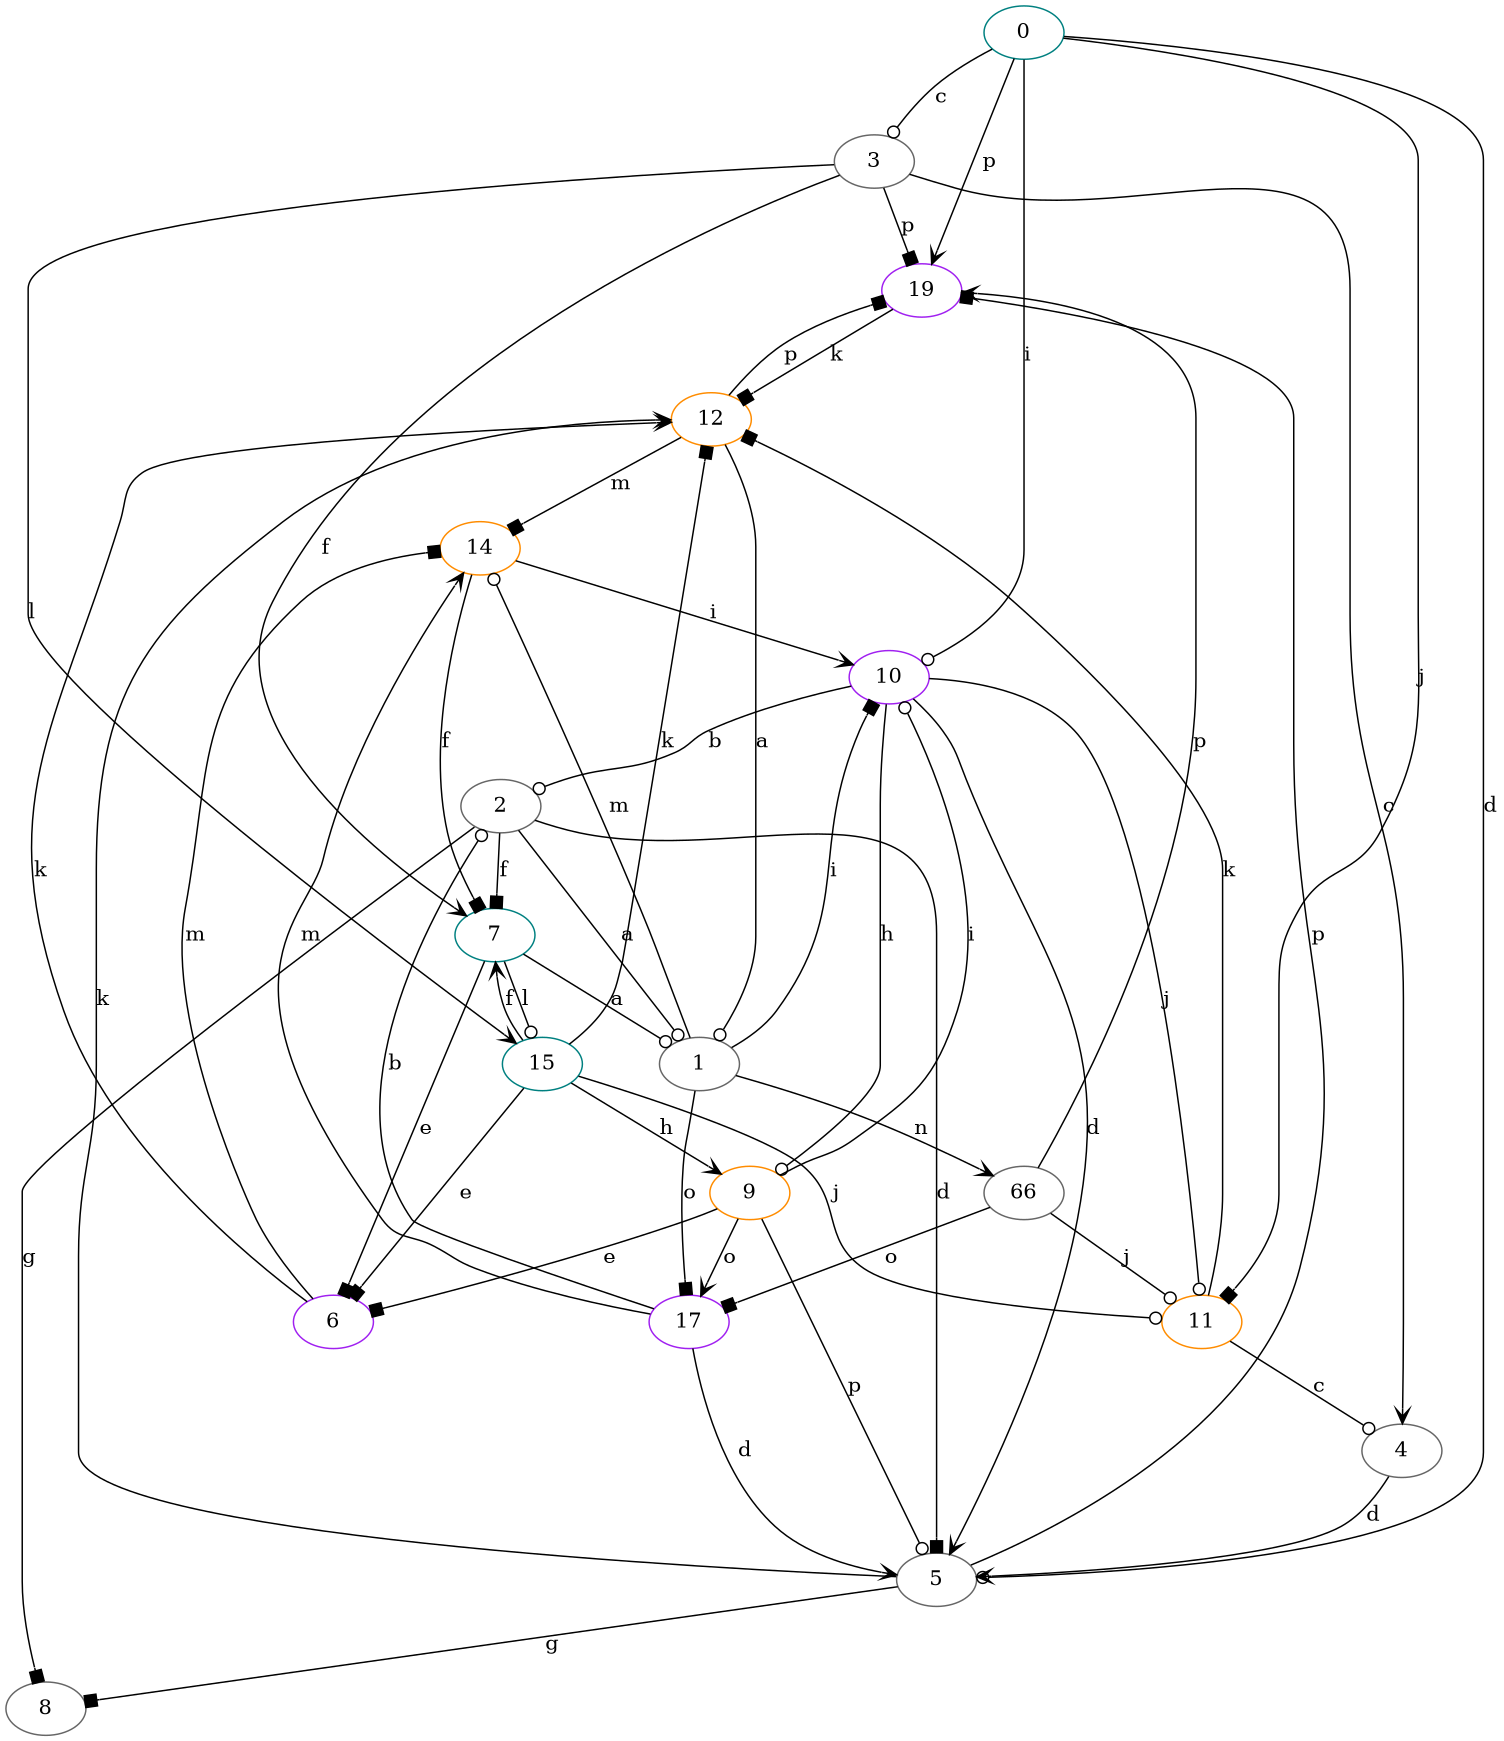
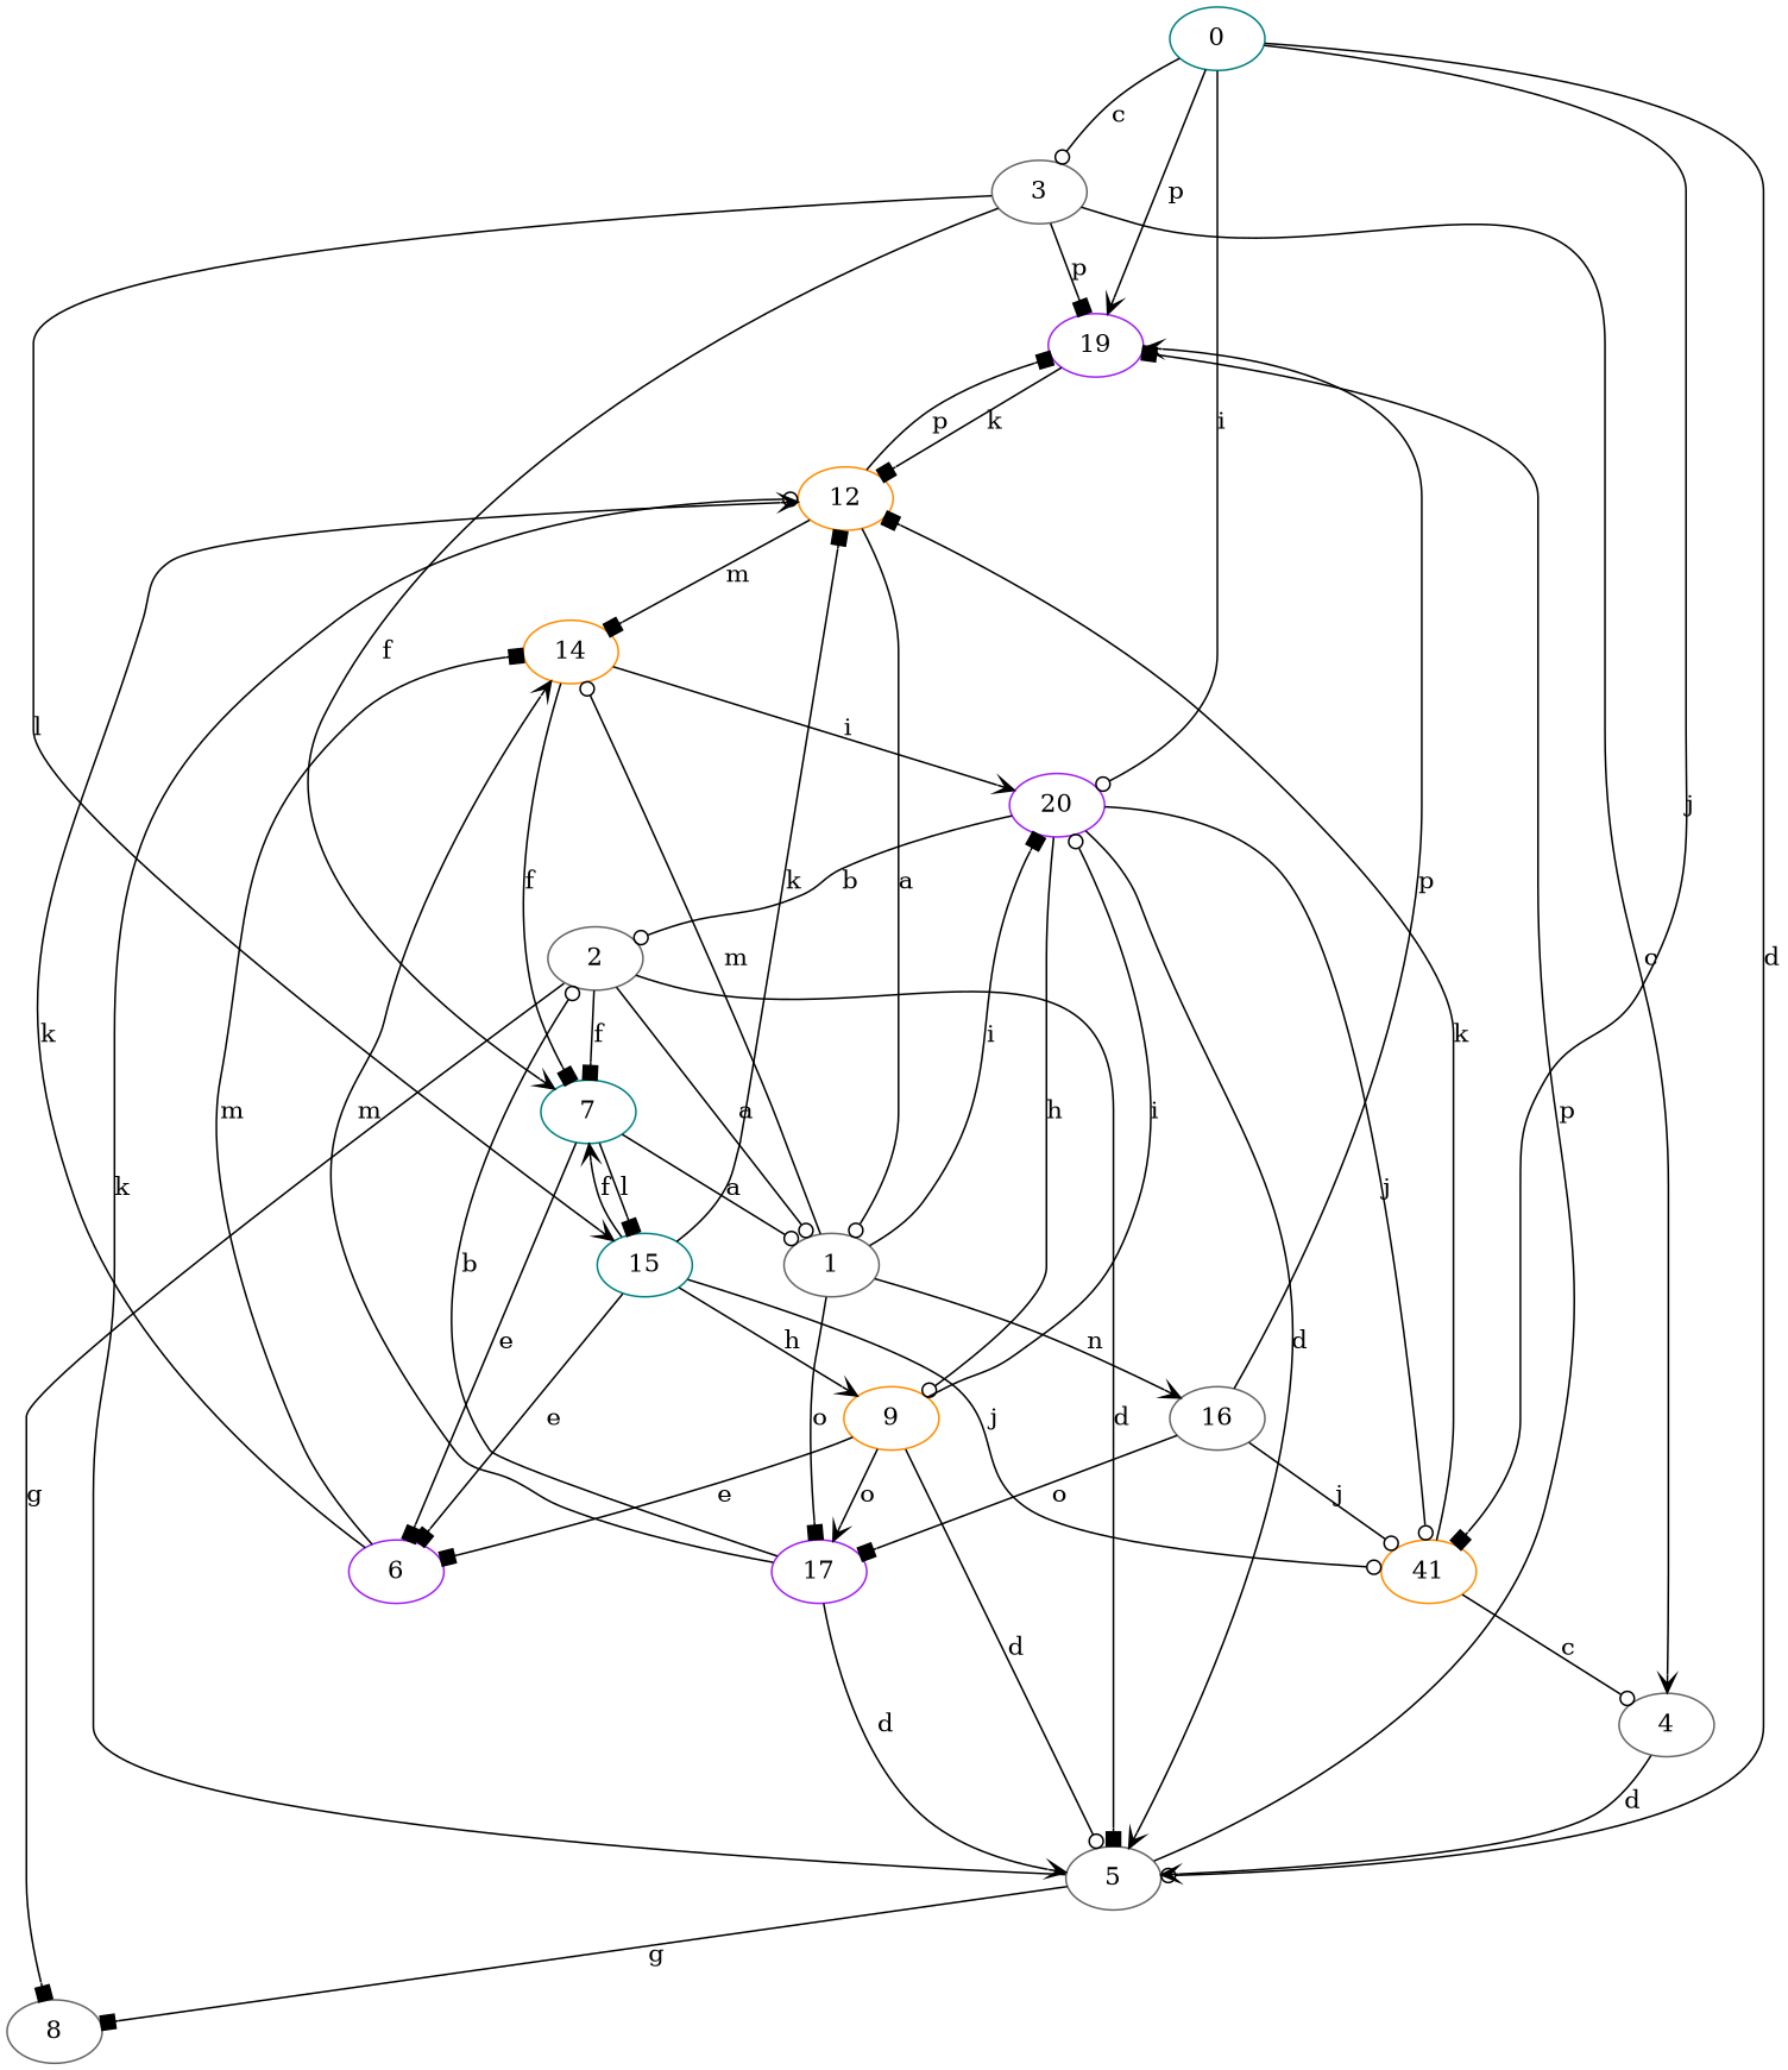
  strict digraph {
    node [color=gray40]
    edge [arrowhead=box]
    0 [color=teal]
    3
    5
-   10 [color=purple]
-   11 [color=darkorange]
+   10 [color=purple label=20]
+   11 [color=darkorange label=41]
    19 [color=purple]
    7 [color=teal]
    4
    n9 [color=teal label=15]
    8
    12 [color=darkorange]
    2
    9 [color=darkorange]
    1
    14 [color=darkorange]
-   16 [label=66]
+   16
    17 [color=purple]
    6 [color=purple]
    0 -> 3 [arrowhead=odot label=c]
    0 -> 5 [arrowhead=odot label=d]
    0 -> 10 [arrowhead=odot label=i]
    0 -> 11 [label=j]
    0 -> 19 [arrowhead=vee label=p]
    3 -> 19 [label=p]
    3 -> 7 [arrowhead=vee label=f]
    3 -> 4 [arrowhead=vee label=c]
    3 -> n9 [arrowhead=vee label=l]
    5 -> 19 [label=p]
    5 -> 8 [label=g]
-   5 -> 12 [arrowhead=vee label=k]
+   5 -> 12 [arrowhead=odot label=k]
    10 -> 5 [arrowhead=vee label=d]
    10 -> 11 [arrowhead=odot label=j]
    10 -> 2 [arrowhead=odot label=b]
    10 -> 9 [arrowhead=odot label=h]
    11 -> 4 [arrowhead=odot label=c]
    11 -> 12 [label=k]
    19 -> 12 [label=k]
-   7 -> n9 [arrowhead=odot label=l]
+   7 -> n9 [label=l]
    7 -> 1 [arrowhead=odot label=a]
    7 -> 6 [label=e]
    4 -> 5 [arrowhead=vee label=d]
    n9 -> 11 [arrowhead=odot label=j]
    n9 -> 7 [arrowhead=vee label=f]
    n9 -> 12 [label=k]
    n9 -> 9 [arrowhead=vee label=h]
    n9 -> 6 [label=e]
    12 -> 19 [label=p]
    12 -> 1 [arrowhead=odot label=a]
    12 -> 14 [label=m]
    2 -> 5 [label=d]
    2 -> 7 [label=f]
    2 -> 8 [label=g]
    2 -> 1 [arrowhead=odot label=a]
-   9 -> 5 [arrowhead=odot label=p]
+   9 -> 5 [arrowhead=odot label=d]
    9 -> 10 [arrowhead=odot label=i]
    9 -> 17 [arrowhead=vee label=o]
    9 -> 6 [label=e]
    1 -> 10 [label=i]
    1 -> 14 [arrowhead=odot label=m]
    1 -> 16 [arrowhead=vee label=n]
    1 -> 17 [label=o]
    14 -> 10 [arrowhead=vee label=i]
    14 -> 7 [label=f]
    16 -> 11 [arrowhead=odot label=j]
    16 -> 19 [arrowhead=vee label=p]
    16 -> 17 [label=o]
    17 -> 5 [arrowhead=vee label=d]
    17 -> 2 [arrowhead=odot label=b]
    17 -> 14 [arrowhead=vee label=m]
    6 -> 12 [arrowhead=vee label=k]
    6 -> 14 [label=m]
  }
